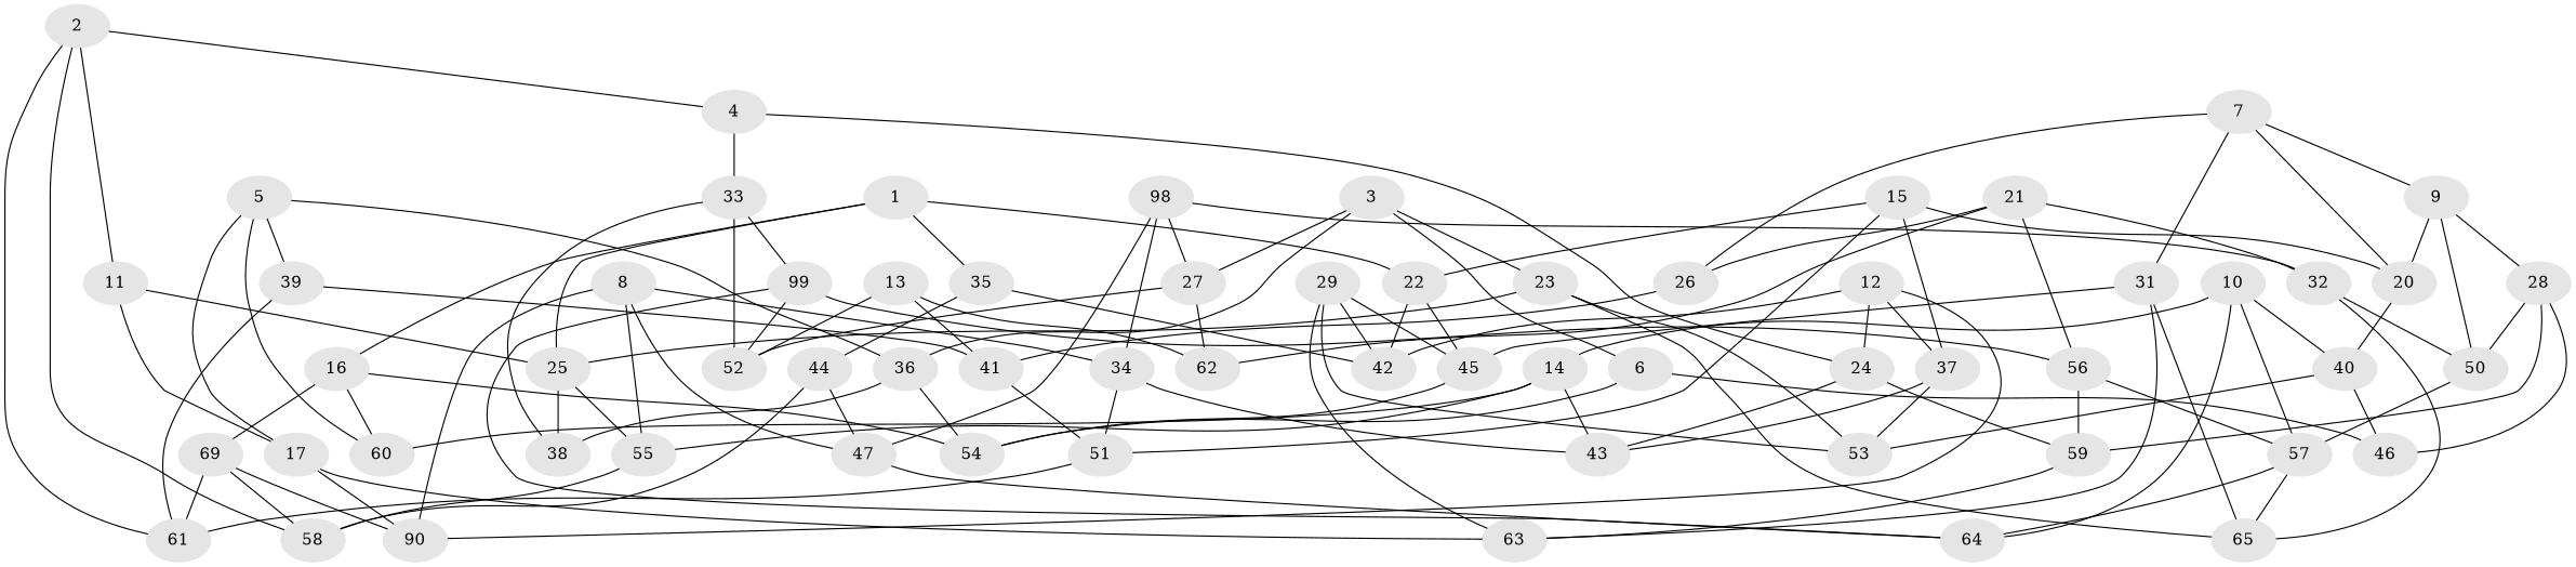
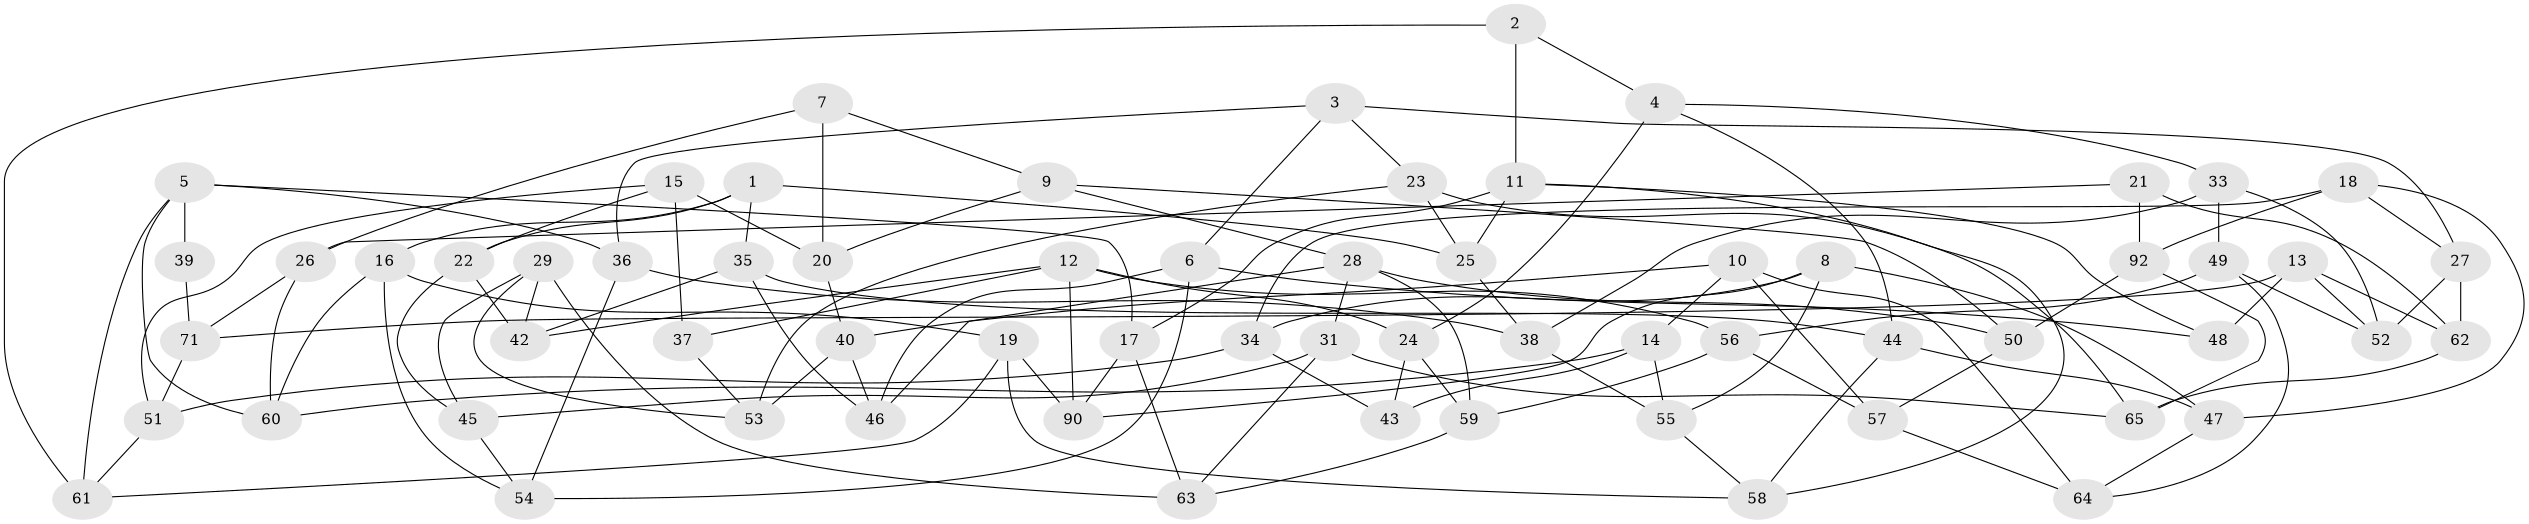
  graph {
    node [color=gray90 style=filled]
    1
    16
    22
    25
    35
    60
    54
-   19 [label=69]
+   19
    42
    45
    38
    44
    46
    2
    4
    11
    58
    61
    24
    33
    17
+   48
    3
    6
    23
    27
    36
    53
    65
    52
    62
    43
    59
-   49 [label=99]
+   49
    47
    5
    39
    n38 [label=90]
    63
-   41
+   41 [label=71]
    7
    9
    20
    26
    31
    28
    50
    40
    8
    34
    55
    51
    64
    57
    10
    14
    12
    37
    13
    15
-   18 [label=98]
-   32
+   18
+   32 [label=92]
    21
    56
    29
    1 -- 16
    1 -- 22
    1 -- 25
    1 -- 35
    16 -- 60
    16 -- 54
    16 -- 19
    22 -- 42
    22 -- 45
    25 -- 38
    35 -- 42
    35 -- 44
+   35 -- 46
    19 -- 58
    19 -- 61
    19 -- n38
    45 -- 54
-   25 -- 55
+   38 -- 55
    44 -- 58
    44 -- 47
    2 -- 4
    2 -- 11
-   2 -- 58
+   11 -- 58
    2 -- 61
+   4 -- 44
    4 -- 24
    4 -- 33
    11 -- 25
    11 -- 17
+   11 -- 48
    24 -- 43
    24 -- 59
    33 -- 38
    33 -- 52
    33 -- 49
    17 -- n38
    17 -- 63
    3 -- 6
    3 -- 23
    3 -- 27
    3 -- 36
    6 -- 54
    6 -- 46
+   6 -- 48
    23 -- 25
    23 -- 53
    23 -- 65
    27 -- 52
    27 -- 62
    36 -- 54
    36 -- 38
-   57 -- 65
+   62 -- 65
    59 -- 63
    49 -- 52
    49 -- 64
    49 -- 56
    47 -- 64
    5 -- 60
    5 -- 17
    5 -- 36
    5 -- 39
-   39 -- 61
+   5 -- 61
    39 -- 41
    41 -- 51
    7 -- 9
    7 -- 20
    7 -- 26
-   7 -- 31
+   28 -- 31
    9 -- 20
    9 -- 28
    9 -- 50
    20 -- 40
+   26 -- 60
    26 -- 41
    31 -- 45
    31 -- 65
    31 -- 63
    28 -- 46
    28 -- 59
    28 -- 50
    50 -- 57
    40 -- 46
    40 -- 53
    8 -- 47
    8 -- n38
    8 -- 34
    8 -- 55
    34 -- 43
    34 -- 51
    55 -- 58
    51 -- 61
    57 -- 64
    10 -- 40
    10 -- 64
    10 -- 57
    10 -- 14
    14 -- 60
    14 -- 43
    14 -- 55
    12 -- 42
    12 -- 24
    12 -- n38
    12 -- 37
    37 -- 53
-   37 -- 43
+   13 -- 48
    13 -- 52
    13 -- 62
    13 -- 41
    15 -- 22
    15 -- 20
    15 -- 51
    15 -- 37
    18 -- 27
    18 -- 47
    18 -- 34
    18 -- 32
    32 -- 65
    32 -- 50
    21 -- 62
    21 -- 26
    21 -- 32
-   21 -- 56
+   12 -- 56
    56 -- 59
    56 -- 57
    29 -- 42
    29 -- 45
    29 -- 53
    29 -- 63
  }
